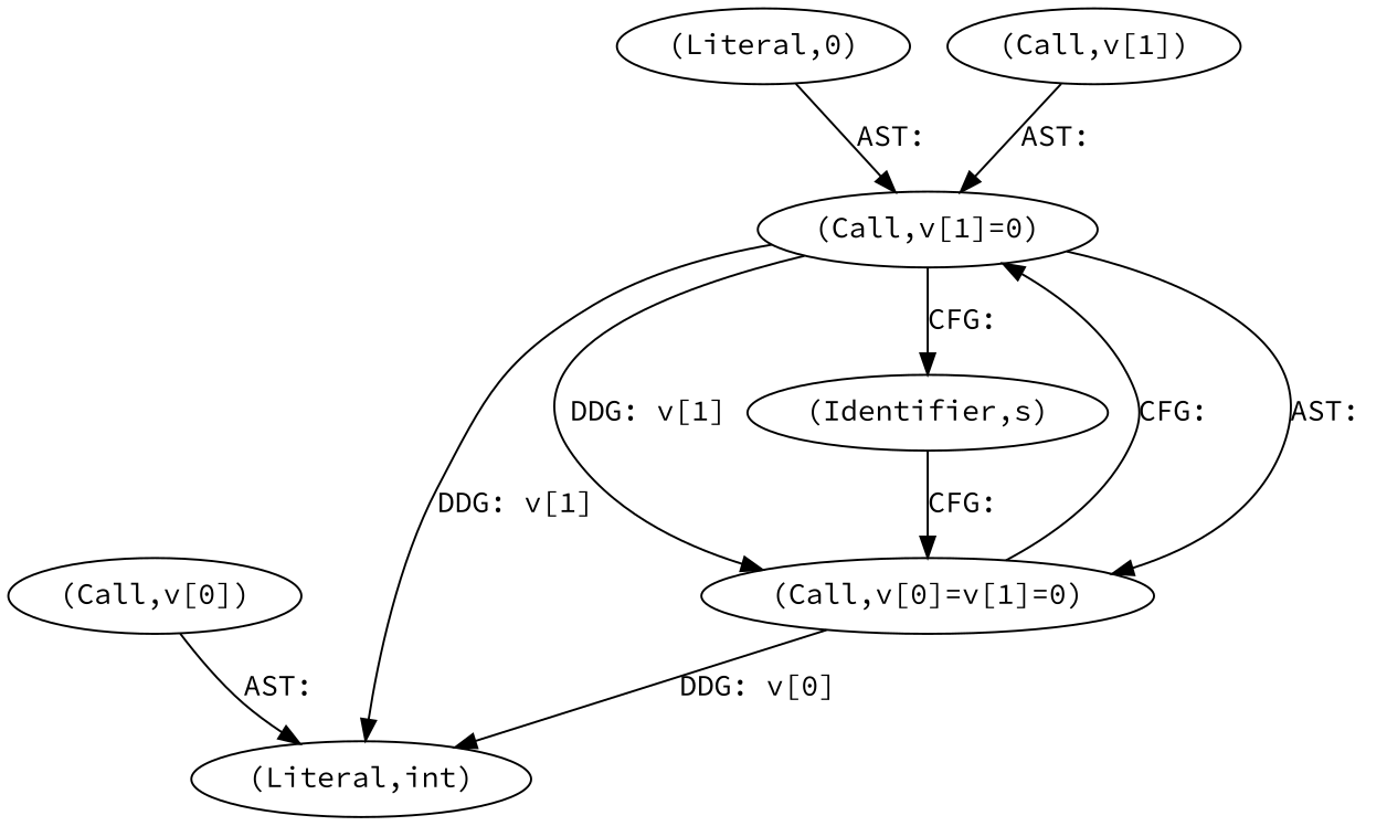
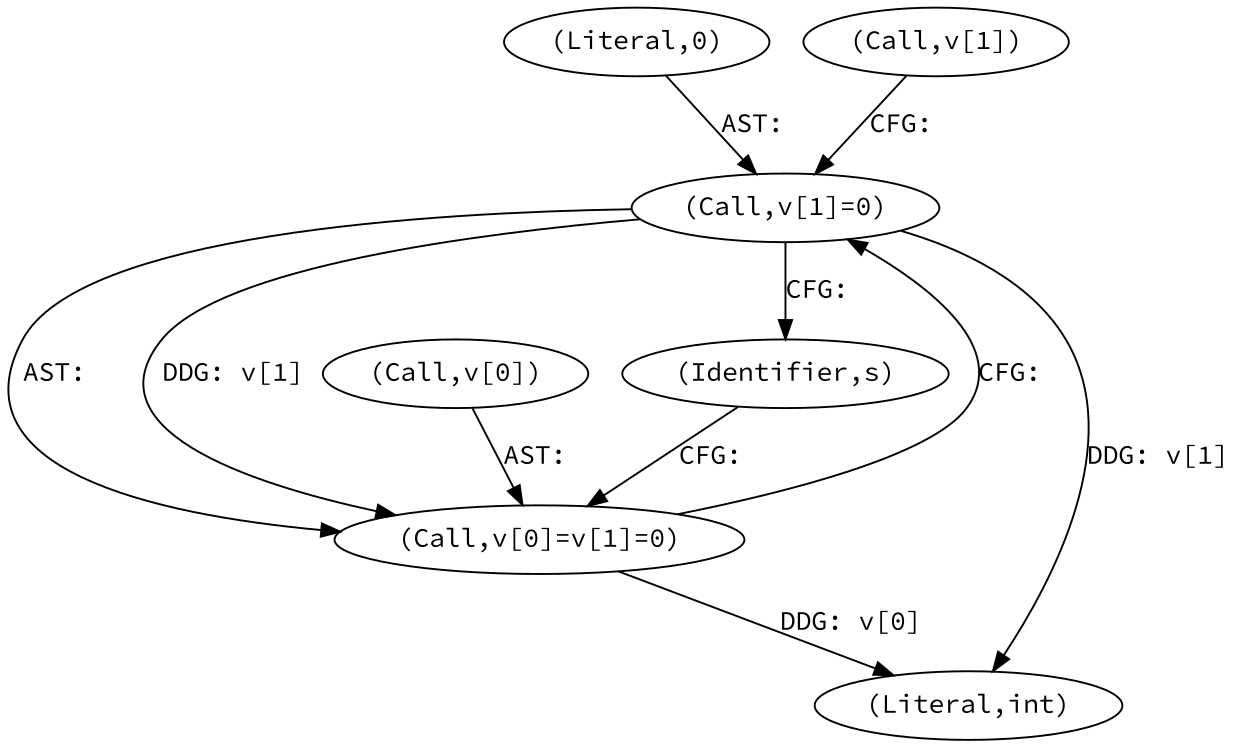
  digraph {
    fontname="Source Code Pro"
    node [fontname="Source Code Pro"]
    edge [fontname="Source Code Pro"]
    n1 [label="(Call,v[1]=0)"]
    n2 [label="(Call,v[0]=v[1]=0)"]
    n3 [label="(Literal,int)"]
    n4 [label="(Identifier,s)"]
    n5 [label="(Literal,0)"]
    n6 [label="(Call,v[1])"]
    n7 [label="(Call,v[0])"]
    n1 -> n2 [label="AST: "]
    n1 -> n2 [label="DDG: v[1]"]
    n1 -> n3 [label="DDG: v[1]"]
    n1 -> n4 [label="CFG: "]
    n2 -> n1 [label="CFG: "]
    n2 -> n3 [label="DDG: v[0]"]
    n4 -> n2 [label="CFG: "]
    n5 -> n1 [label="AST: "]
-   n6 -> n1 [label="AST: "]
-   n7 -> n3 [label="AST: "]
+   n6 -> n1 [label="CFG: "]
+   n7 -> n2 [label="AST: "]
  }
